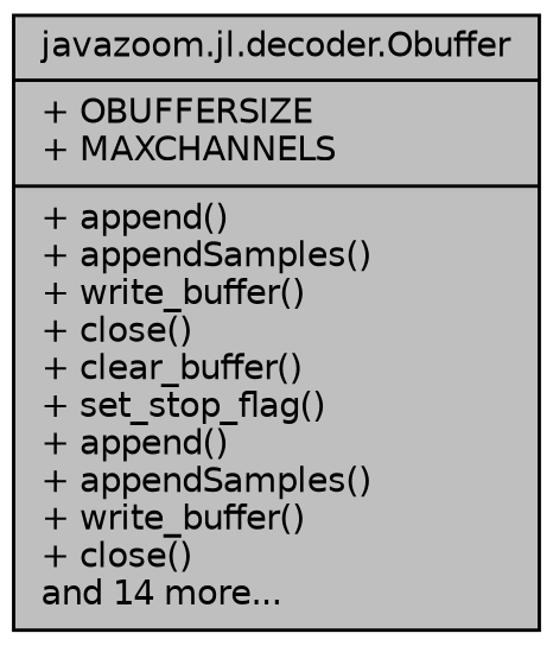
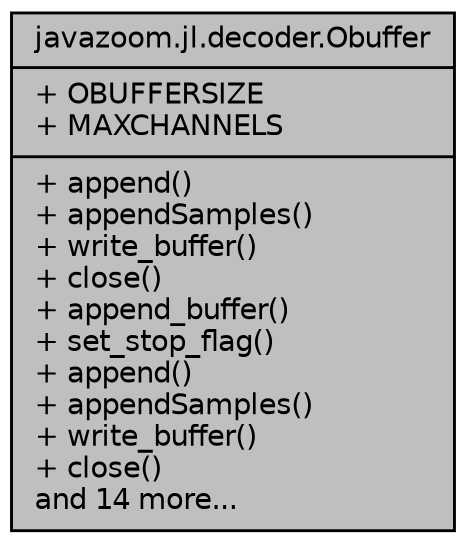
  digraph {
-   n1 [color=black fillcolor=grey75 fontcolor=black fontname=Helvetica fontsize=10 height=0.2 label="{javazoom.jl.decoder.Obuffer\n|+ OBUFFERSIZE\l+ MAXCHANNELS\l|+ append()\l+ appendSamples()\l+ write_buffer()\l+ close()\l+ clear_buffer()\l+ set_stop_flag()\l+ append()\l+ appendSamples()\l+ write_buffer()\l+ close()\land 14 more...\l}" shape=record style=filled width=0.4]
+   n1 [color=black fillcolor=grey75 fontcolor=black fontname=Helvetica fontsize=10 height=0.2 label="{javazoom.jl.decoder.Obuffer\n|+ OBUFFERSIZE\l+ MAXCHANNELS\l|+ append()\l+ appendSamples()\l+ write_buffer()\l+ close()\l+ append_buffer()\l+ set_stop_flag()\l+ append()\l+ appendSamples()\l+ write_buffer()\l+ close()\land 14 more...\l}" shape=record style=filled width=0.4]
  }
